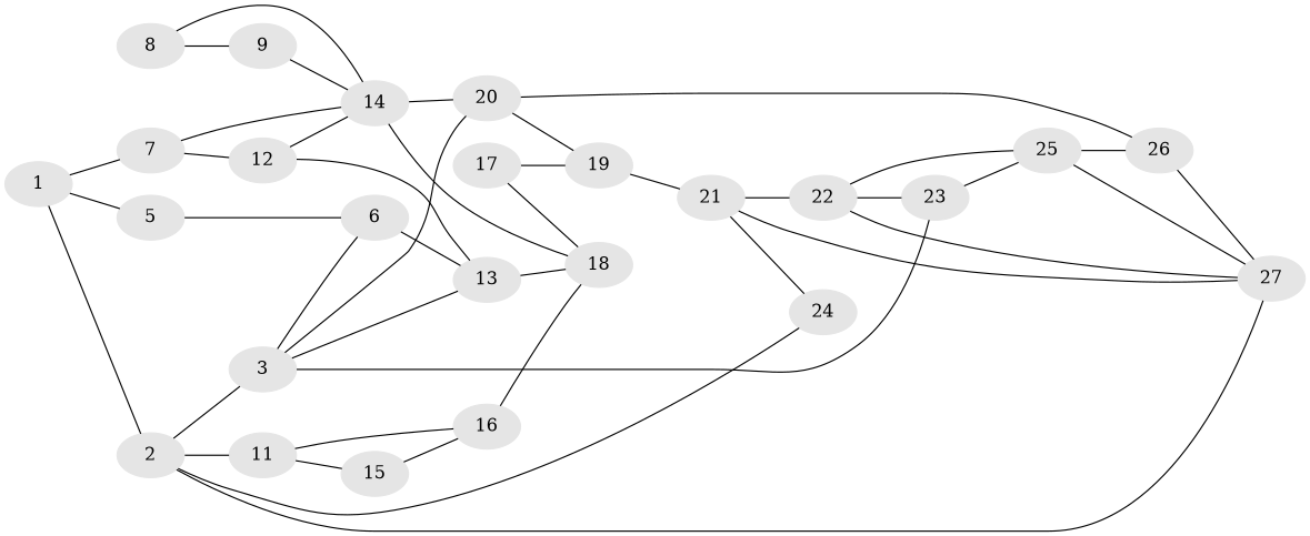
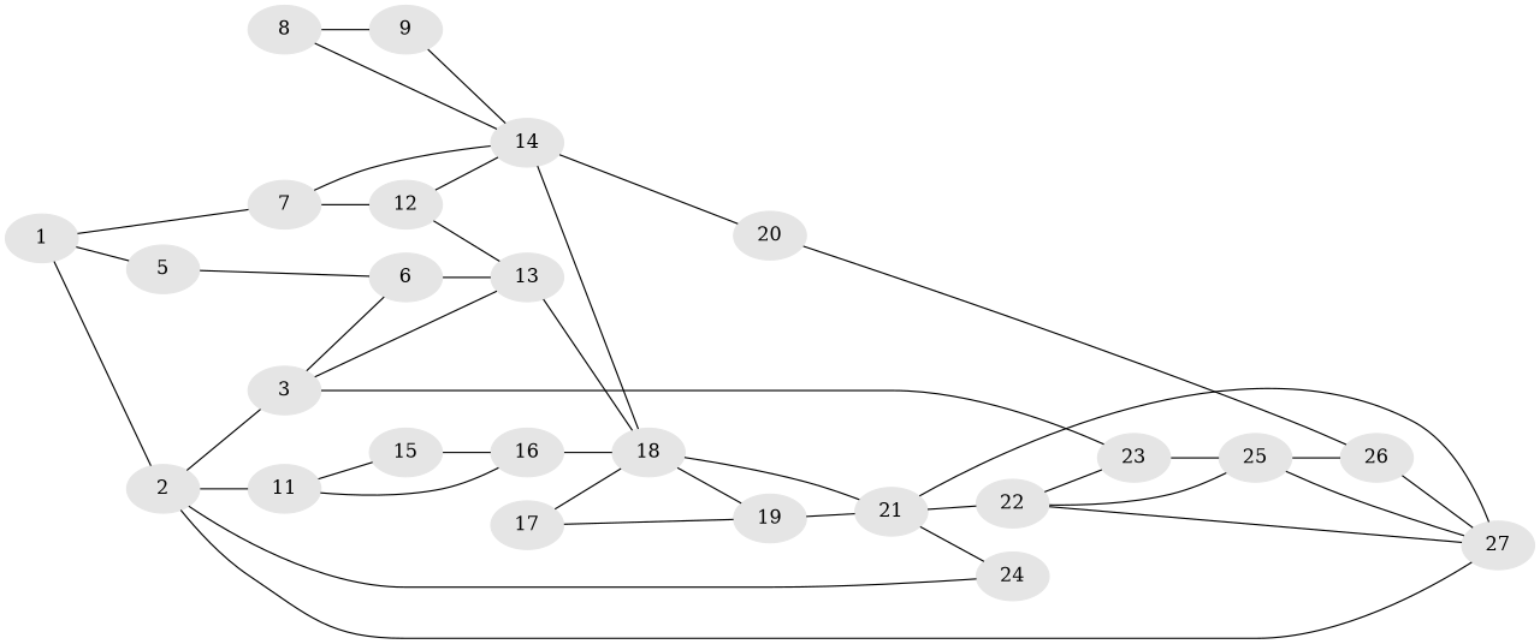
  graph {
    rankdir=LR
    node [color=gray90 style=filled]
    edge [weight=1.0]
    1
    2
    5
    7
    3
    11
    24
    27
    6
    12
    14
    20
    13
    23
    15
    16
    26
    18
    25
    8
    9
    19
    21
    17
    22
    1 -- 2
    1 -- 5
    1 -- 7 [weight=2.0]
    2 -- 3 [weight=2.0]
    2 -- 11
    2 -- 24
    2 -- 27 [weight=2.0]
    5 -- 6
    7 -- 12
    7 -- 14 [weight=2.0]
    3 -- 6
-   3 -- 20
    3 -- 13
    3 -- 23 [weight=2.0]
    11 -- 15
    11 -- 16
    6 -- 13 [weight=2.0]
    12 -- 14
    12 -- 13 [weight=2.0]
    14 -- 20
    14 -- 18
    20 -- 26
    13 -- 18
    23 -- 25
    15 -- 16 [weight=3.0]
    16 -- 18 [weight=2.0]
    26 -- 27
-   20 -- 19
+   18 -- 19
+   18 -- 21
    25 -- 27
    25 -- 26 [weight=2.0]
    8 -- 14
    8 -- 9 [weight=3.0]
    9 -- 14
    19 -- 21 [weight=2.0]
    21 -- 24 [weight=2.0]
    21 -- 27
    21 -- 22 [weight=2.0]
    17 -- 18
    17 -- 19 [weight=3.0]
    22 -- 27
    22 -- 23 [weight=2.0]
    22 -- 25
  }
